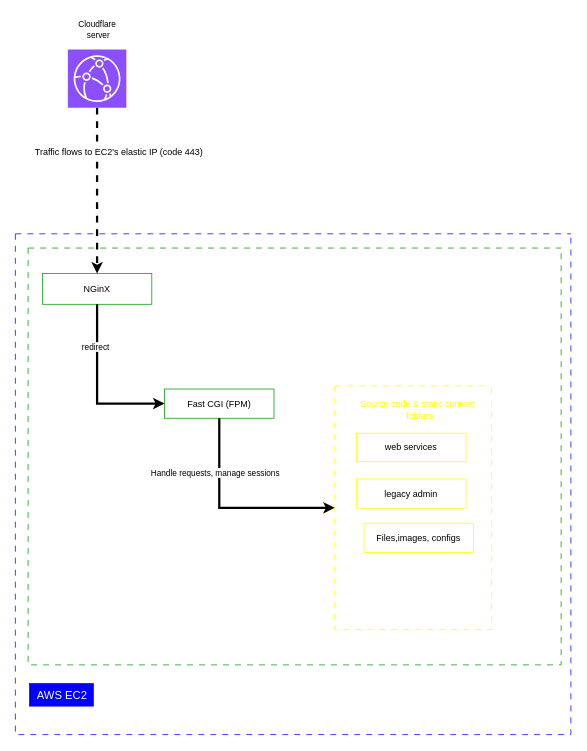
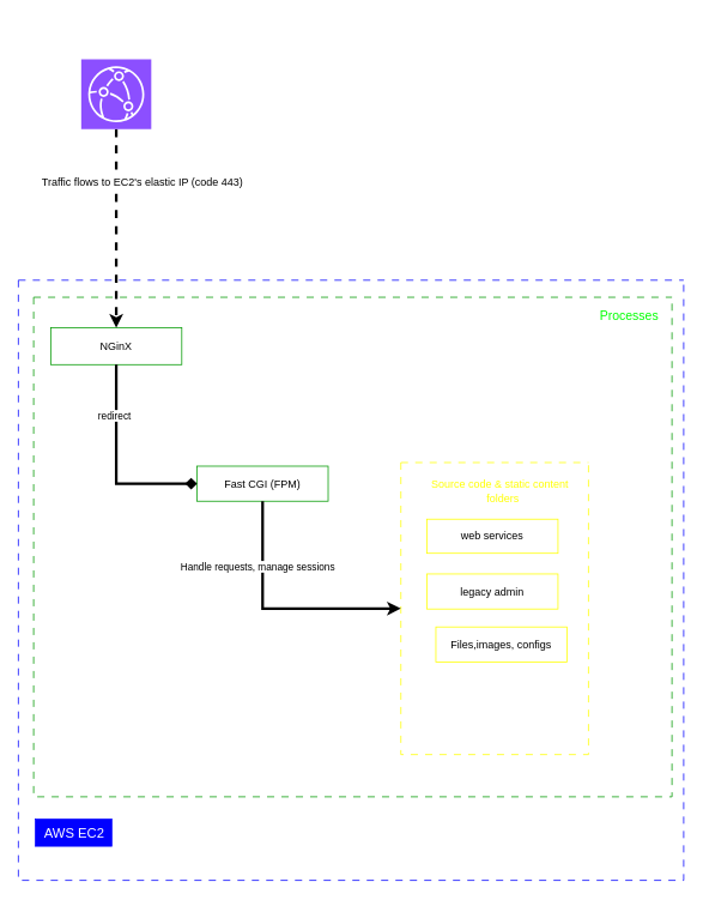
  <mxCell id="0" />
  <mxCell id="1" parent="0" />
  <mxCell id="2" value="" style="swimlane;startSize=0;dashed=1;dashPattern=8 8;strokeColor=#0000FF;fontColor=#FFFF00;" parent="1" vertex="1"><mxGeometry x="20" y="311" width="741" height="668" as="geometry" /></mxCell>
  <mxCell id="3" value="NGinX" style="rounded=0;whiteSpace=wrap;html=1;strokeColor=#009900;" parent="2" vertex="1"><mxGeometry x="36" y="53" width="146" height="41" as="geometry" /></mxCell>
  <mxCell id="4" value="AWS EC2" style="text;html=1;align=center;verticalAlign=middle;resizable=0;points=[];autosize=1;strokeColor=#0000FF;fillColor=#0000FF;fontSize=15;fontColor=#ffffff;" parent="2" vertex="1"><mxGeometry x="19" y="600" width="85" height="30" as="geometry" /></mxCell>
  <mxCell id="5" style="edgeStyle=orthogonalEdgeStyle;rounded=0;orthogonalLoop=1;jettySize=auto;html=1;strokeColor=default;strokeWidth=3;align=center;verticalAlign=middle;fontFamily=Helvetica;fontSize=11;fontColor=default;labelBackgroundColor=default;endArrow=classic;exitX=0.5;exitY=1;exitDx=0;exitDy=0;exitPerimeter=0;entryX=0.5;entryY=0;entryDx=0;entryDy=0;dashed=1;" parent="1" source="6" target="3" edge="1"><mxGeometry relative="1" as="geometry"><mxPoint x="390" y="144" as="targetPoint" /></mxGeometry></mxCell>
  <mxCell id="6" value="" style="sketch=0;points=[[0,0,0],[0.25,0,0],[0.5,0,0],[0.75,0,0],[1,0,0],[0,1,0],[0.25,1,0],[0.5,1,0],[0.75,1,0],[1,1,0],[0,0.25,0],[0,0.5,0],[0,0.75,0],[1,0.25,0],[1,0.5,0],[1,0.75,0]];outlineConnect=0;fontColor=#232F3E;fillColor=#8C4FFF;strokeColor=#ffffff;dashed=0;verticalLabelPosition=bottom;verticalAlign=top;align=center;html=1;fontSize=12;fontStyle=0;aspect=fixed;shape=mxgraph.aws4.resourceIcon;resIcon=mxgraph.aws4.cloudfront;fontFamily=Helvetica;labelBackgroundColor=default;" parent="1" vertex="1"><mxGeometry x="90" y="65" width="78" height="78" as="geometry" /></mxCell>
- <mxCell id="7" value="Cloudflare&lt;br&gt;&amp;nbsp;server" style="text;html=1;align=center;verticalAlign=middle;resizable=0;points=[];autosize=1;strokeColor=none;fillColor=none;fontFamily=Helvetica;fontSize=11;fontColor=default;labelBackgroundColor=default;" parent="1" vertex="1"><mxGeometry x="95" y="20" width="68" height="38" as="geometry" /></mxCell>
  <mxCell id="8" value="Traffic flows to EC2's elastic IP (code 443)" style="text;html=1;align=center;verticalAlign=middle;resizable=0;points=[];autosize=1;strokeColor=none;fillColor=none;fontFamily=Helvetica;fontSize=12;fontColor=default;labelBackgroundColor=default;" parent="1" vertex="1"><mxGeometry x="39" y="189" width="237" height="26" as="geometry" /></mxCell>
  <mxCell id="9" value="" style="swimlane;startSize=0;dashed=1;dashPattern=8 8;fontColor=#00FF00;strokeColor=#009900;" parent="1" vertex="1"><mxGeometry x="37" y="330" width="711" height="556" as="geometry"><mxRectangle x="685" y="309" width="50" height="44" as="alternateBounds" /></mxGeometry></mxCell>
  <mxCell id="10" value="Fast CGI (FPM)" style="rounded=0;whiteSpace=wrap;html=1;strokeColor=#009900;" parent="9" vertex="1"><mxGeometry x="182" y="188" width="146" height="39" as="geometry" /></mxCell>
+ <mxCell id="11" value="Processes" style="text;html=1;align=center;verticalAlign=middle;resizable=0;points=[];autosize=1;strokeColor=none;fillColor=none;fontFamily=Helvetica;fontSize=14;fontColor=#00FF00;labelBackgroundColor=default;" parent="9" vertex="1"><mxGeometry x="621" y="6" width="83" height="29" as="geometry" /></mxCell>
  <mxCell id="12" value="" style="swimlane;startSize=0;dashed=1;dashPattern=8 8;fontColor=#FFFF00;strokeColor=#FFFF00;" parent="9" vertex="1"><mxGeometry x="409" y="184" width="209" height="325" as="geometry"><mxRectangle x="685" y="309" width="50" height="44" as="alternateBounds" /></mxGeometry></mxCell>
  <mxCell id="13" value="web services" style="rounded=0;whiteSpace=wrap;html=1;strokeColor=#FFFF00;" parent="12" vertex="1"><mxGeometry x="29" y="63" width="146" height="38" as="geometry" /></mxCell>
  <mxCell id="14" value="legacy admin" style="rounded=0;whiteSpace=wrap;html=1;strokeColor=#FFFF00;" parent="12" vertex="1"><mxGeometry x="29" y="124" width="146" height="39" as="geometry" /></mxCell>
  <mxCell id="15" value="Files,images, configs" style="rounded=0;whiteSpace=wrap;html=1;strokeColor=#FFFF00;" parent="12" vertex="1"><mxGeometry x="39" y="183" width="146" height="39" as="geometry" /></mxCell>
  <mxCell id="16" value="&lt;font color=&quot;#ffff00&quot;&gt;Source code &amp;amp; static content&lt;br&gt;&amp;nbsp; folders&lt;/font&gt;" style="text;html=1;align=center;verticalAlign=middle;resizable=0;points=[];autosize=1;strokeColor=none;fillColor=none;fontFamily=Helvetica;fontSize=12;fontColor=#00FF00;labelBackgroundColor=default;" parent="12" vertex="1"><mxGeometry x="24" y="11" width="171" height="41" as="geometry" /></mxCell>
  <mxCell id="17" style="edgeStyle=orthogonalEdgeStyle;rounded=0;orthogonalLoop=1;jettySize=auto;html=1;entryX=0;entryY=0.5;entryDx=0;entryDy=0;strokeColor=default;strokeWidth=3;align=center;verticalAlign=middle;fontFamily=Helvetica;fontSize=11;fontColor=default;labelBackgroundColor=default;endArrow=classic;exitX=0.5;exitY=1;exitDx=0;exitDy=0;" parent="9" source="10" target="12" edge="1"><mxGeometry relative="1" as="geometry" /></mxCell>
  <mxCell id="18" value="Handle requests, manage sessions&amp;nbsp;" style="edgeLabel;html=1;align=center;verticalAlign=middle;resizable=0;points=[];fontFamily=Helvetica;fontSize=11;fontColor=default;labelBackgroundColor=default;" parent="17" vertex="1" connectable="0"><mxGeometry x="-0.622" y="-2" relative="1" as="geometry"><mxPoint x="-3" y="20" as="offset" /></mxGeometry></mxCell>
- <mxCell id="19" style="edgeStyle=orthogonalEdgeStyle;rounded=0;orthogonalLoop=1;jettySize=auto;html=1;entryX=0;entryY=0.5;entryDx=0;entryDy=0;strokeColor=default;strokeWidth=3;align=center;verticalAlign=middle;fontFamily=Helvetica;fontSize=11;fontColor=default;labelBackgroundColor=default;endArrow=classic;exitX=0.5;exitY=1;exitDx=0;exitDy=0;" parent="1" source="3" target="10" edge="1"><mxGeometry relative="1" as="geometry" /></mxCell>
+ <mxCell id="19" style="edgeStyle=orthogonalEdgeStyle;rounded=0;orthogonalLoop=1;jettySize=auto;html=1;entryX=0;entryY=0.5;entryDx=0;entryDy=0;strokeColor=default;strokeWidth=3;align=center;verticalAlign=middle;fontFamily=Helvetica;fontSize=11;fontColor=default;labelBackgroundColor=default;endArrow=diamond;exitX=0.5;exitY=1;exitDx=0;exitDy=0;" parent="1" source="3" target="10" edge="1"><mxGeometry relative="1" as="geometry" /></mxCell>
  <mxCell id="20" value="redirect" style="edgeLabel;html=1;align=center;verticalAlign=middle;resizable=0;points=[];fontFamily=Helvetica;fontSize=11;fontColor=default;labelBackgroundColor=default;" parent="19" vertex="1" connectable="0"><mxGeometry x="-0.437" y="-2" relative="1" as="geometry"><mxPoint x="-1" y="-7" as="offset" /></mxGeometry></mxCell>
